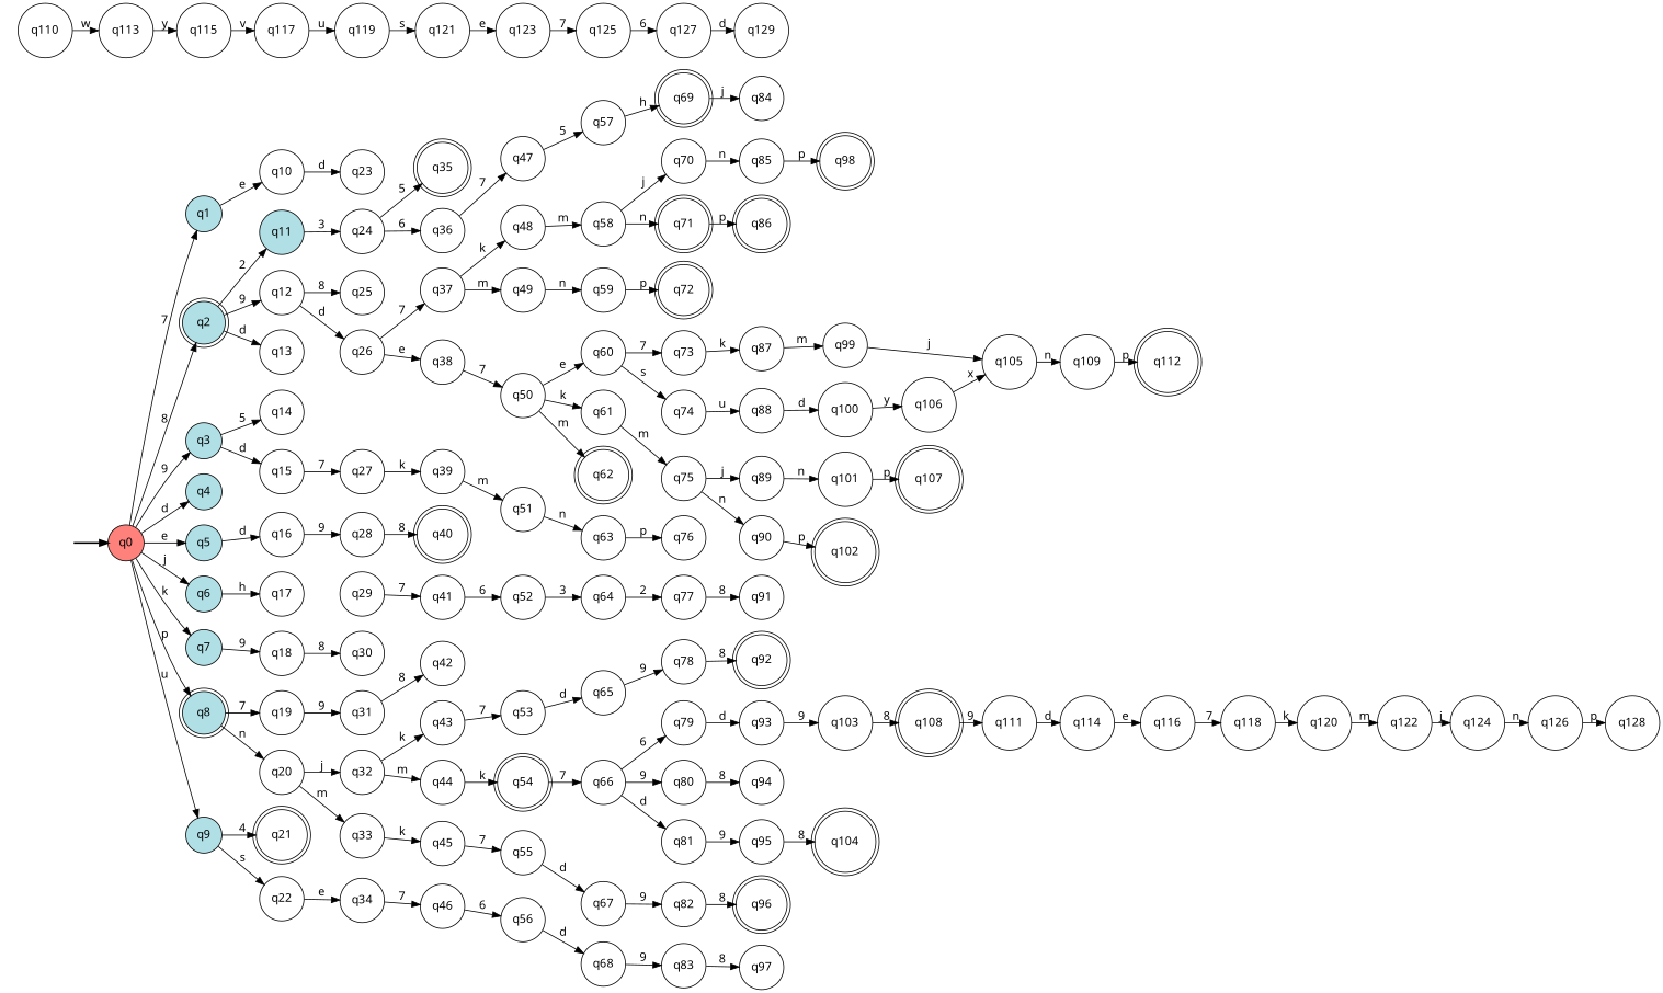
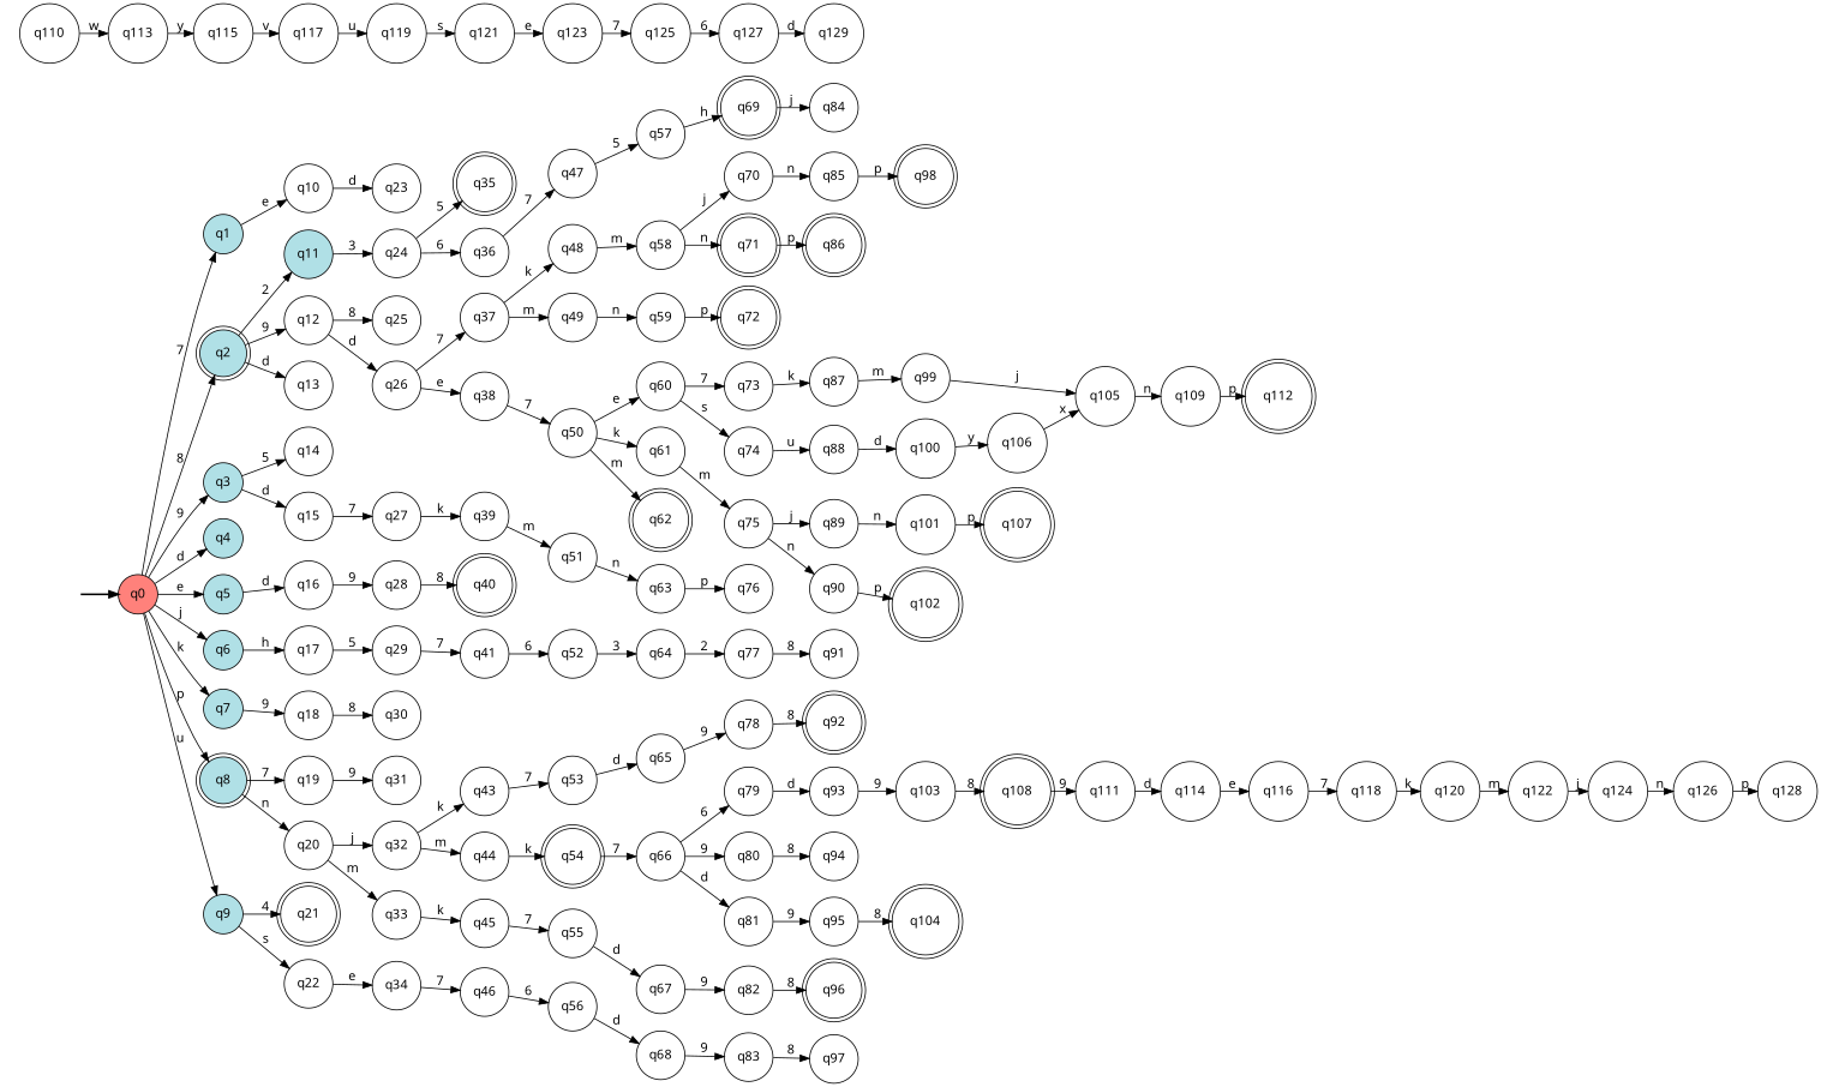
  digraph {
    fontname="Noto Sans"
    rankdir=LR
    node [fontname="Noto Sans" shape=circle style=filled color=black fillcolor=white]
    edge [fontname="Noto Sans"]
    __start0 [height=0 shape=none style=invis width=0 color="" fillcolor=""]
    n2 [fillcolor="#ff817b" label=q0]
    n3 [fillcolor=powderblue label=q1]
    n4 [fillcolor=powderblue label=q2 shape=doublecircle style="rounded,filled"]
    n5 [fillcolor=powderblue label=q3]
    n6 [fillcolor=powderblue label=q4]
    n7 [fillcolor=powderblue label=q5]
    n8 [fillcolor=powderblue label=q6]
    n9 [fillcolor=powderblue label=q7]
    n10 [fillcolor=powderblue label=q8 shape=doublecircle style="rounded,filled"]
    n11 [fillcolor=powderblue label=q9]
    n12 [label=q10]
    n13 [fillcolor=powderblue label=q11]
    n14 [label=q12]
    n15 [label=q13]
    n16 [label=q14]
    n17 [label=q15]
    n18 [label=q16]
    n19 [label=q17]
    n20 [label=q18]
    n21 [label=q19]
    n22 [label=q20]
    n23 [label=q21 shape=doublecircle style="rounded,filled"]
    n24 [label=q22]
    n25 [label=q23]
    n26 [label=q24]
    n27 [label=q25]
    n28 [label=q26]
    n29 [label=q27]
    n30 [label=q28]
    n31 [label=q29]
    n32 [label=q30]
    n33 [label=q31]
    n34 [label=q32]
    n35 [label=q33]
    n36 [label=q34]
    n37 [label=q35 shape=doublecircle style="rounded,filled"]
    n38 [label=q36]
    n39 [label=q37]
    n40 [label=q38]
    n41 [label=q39]
    n42 [label=q40 shape=doublecircle style="rounded,filled"]
    n43 [label=q41]
-   n44 [label=q42]
    n45 [label=q43]
    n46 [label=q44]
    n47 [label=q45]
    n48 [label=q46]
    n49 [label=q47]
    n50 [label=q48]
    n51 [label=q49]
    n52 [label=q50]
    n53 [label=q51]
    n54 [label=q52]
    n55 [label=q53]
    n56 [label=q54 shape=doublecircle style="rounded,filled"]
    n57 [label=q55]
    n58 [label=q56]
    n59 [label=q57]
    n60 [label=q58]
    n61 [label=q59]
    n62 [label=q60]
    n63 [label=q61]
    n64 [label=q62 shape=doublecircle style="rounded,filled"]
    n65 [label=q63]
    n66 [label=q64]
    n67 [label=q65]
    n68 [label=q66]
    n69 [label=q67]
    n70 [label=q68]
    n71 [label=q69 shape=doublecircle style="rounded,filled"]
    n72 [label=q70]
    n73 [label=q71 shape=doublecircle style="rounded,filled"]
    n74 [label=q72 shape=doublecircle style="rounded,filled"]
    n75 [label=q73]
    n76 [label=q74]
    n77 [label=q75]
    n78 [label=q76]
    n79 [label=q77]
    n80 [label=q78]
    n81 [label=q79]
    n82 [label=q80]
    n83 [label=q81]
    n84 [label=q82]
    n85 [label=q83]
    n86 [label=q84]
    n87 [label=q85]
    n88 [label=q86 shape=doublecircle style="rounded,filled"]
    n89 [label=q87]
    n90 [label=q88]
    n91 [label=q89]
    n92 [label=q90]
    n93 [label=q91]
    n94 [label=q92 shape=doublecircle style="rounded,filled"]
    n95 [label=q93]
    n96 [label=q94]
    n97 [label=q95]
    n98 [label=q96 shape=doublecircle style="rounded,filled"]
    n99 [label=q97]
    n100 [label=q98 shape=doublecircle style="rounded,filled"]
    n101 [label=q99]
    n102 [label=q100]
    n103 [label=q101]
    n104 [label=q102 shape=doublecircle style="rounded,filled"]
    n105 [label=q103]
    n106 [label=q104 shape=doublecircle style="rounded,filled"]
    n107 [label=q105]
    n108 [label=q106]
    n109 [label=q107 shape=doublecircle style="rounded,filled"]
    n110 [label=q108 shape=doublecircle style="rounded,filled"]
    n111 [label=q109]
    n112 [label=q111]
    n113 [label=q112 shape=doublecircle style="rounded,filled"]
    n114 [label=q110]
    n115 [label=q113]
    n116 [label=q114]
    n117 [label=q115]
    n118 [label=q116]
    n119 [label=q117]
    n120 [label=q118]
    n121 [label=q119]
    n122 [label=q120]
    n123 [label=q121]
    n124 [label=q122]
    n125 [label=q123]
    n126 [label=q124]
    n127 [label=q125]
    n128 [label=q126]
    n129 [label=q127]
    n130 [label=q128]
    n131 [label=q129]
    subgraph cluster_1 {
      nodesep=0.15
      ranksep=0.15
      style=invis
      __start0
      n2
    }
    __start0 -> n2 [penwidth=2]
    n2 -> n3 [label=7]
    n2 -> n4 [label=8]
    n2 -> n5 [label=9]
    n2 -> n6 [label=d]
    n2 -> n7 [label=e]
    n2 -> n8 [label=j]
    n2 -> n9 [label=k]
    n2 -> n10 [label=p]
    n2 -> n11 [label=u]
    n3 -> n12 [label=e]
    n4 -> n13 [label=2]
    n4 -> n14 [label=9]
    n4 -> n15 [label=d]
    n5 -> n16 [label=5]
    n5 -> n17 [label=d]
    n7 -> n18 [label=d]
    n8 -> n19 [label=h]
    n9 -> n20 [label=9]
    n10 -> n21 [label=7]
    n10 -> n22 [label=n]
    n11 -> n23 [label=4]
    n11 -> n24 [label=s]
    n12 -> n25 [label=d]
    n13 -> n26 [label=3]
    n14 -> n27 [label=8]
    n14 -> n28 [label=d]
    n17 -> n29 [label=7]
    n18 -> n30 [label=9]
+   n19 -> n31 [label=5]
    n20 -> n32 [label=8]
    n21 -> n33 [label=9]
    n22 -> n34 [label=j]
    n22 -> n35 [label=m]
    n24 -> n36 [label=e]
    n26 -> n37 [label=5]
    n26 -> n38 [label=6]
    n28 -> n39 [label=7]
    n28 -> n40 [label=e]
    n29 -> n41 [label=k]
    n30 -> n42 [label=8]
    n31 -> n43 [label=7]
-   n33 -> n44 [label=8]
    n34 -> n45 [label=k]
    n34 -> n46 [label=m]
    n35 -> n47 [label=k]
    n36 -> n48 [label=7]
    n38 -> n49 [label=7]
    n39 -> n50 [label=k]
    n39 -> n51 [label=m]
    n40 -> n52 [label=7]
    n41 -> n53 [label=m]
    n43 -> n54 [label=6]
    n45 -> n55 [label=7]
    n46 -> n56 [label=k]
    n47 -> n57 [label=7]
    n48 -> n58 [label=6]
    n49 -> n59 [label=5]
    n50 -> n60 [label=m]
    n51 -> n61 [label=n]
    n52 -> n62 [label=e]
    n52 -> n63 [label=k]
    n52 -> n64 [label=m]
    n53 -> n65 [label=n]
    n54 -> n66 [label=3]
    n55 -> n67 [label=d]
    n56 -> n68 [label=7]
    n57 -> n69 [label=d]
    n58 -> n70 [label=d]
    n59 -> n71 [label=h]
    n60 -> n72 [label=j]
    n60 -> n73 [label=n]
    n61 -> n74 [label=p]
    n62 -> n75 [label=7]
    n62 -> n76 [label=s]
    n63 -> n77 [label=m]
    n65 -> n78 [label=p]
    n66 -> n79 [label=2]
    n67 -> n80 [label=9]
    n68 -> n81 [label=6]
    n68 -> n82 [label=9]
    n68 -> n83 [label=d]
    n69 -> n84 [label=9]
    n70 -> n85 [label=9]
    n71 -> n86 [label=j]
    n72 -> n87 [label=n]
    n73 -> n88 [label=p]
    n75 -> n89 [label=k]
    n76 -> n90 [label=u]
    n77 -> n91 [label=j]
    n77 -> n92 [label=n]
    n79 -> n93 [label=8]
    n80 -> n94 [label=8]
    n81 -> n95 [label=d]
    n82 -> n96 [label=8]
    n83 -> n97 [label=9]
    n84 -> n98 [label=8]
    n85 -> n99 [label=8]
    n87 -> n100 [label=p]
    n89 -> n101 [label=m]
    n90 -> n102 [label=d]
    n91 -> n103 [label=n]
    n92 -> n104 [label=p]
    n95 -> n105 [label=9]
    n97 -> n106 [label=8]
    n101 -> n107 [label=j]
    n102 -> n108 [label=y]
    n103 -> n109 [label=p]
    n105 -> n110 [label=8]
    n107 -> n111 [label=n]
    n108 -> n107 [label=x]
    n110 -> n112 [label=9]
    n111 -> n113 [label=p]
    n112 -> n116 [label=d]
    n114 -> n115 [label=w]
    n115 -> n117 [label=y]
    n116 -> n118 [label=e]
    n117 -> n119 [label=v]
    n118 -> n120 [label=7]
    n119 -> n121 [label=u]
    n120 -> n122 [label=k]
    n121 -> n123 [label=s]
    n122 -> n124 [label=m]
    n123 -> n125 [label=e]
    n124 -> n126 [label=j]
    n125 -> n127 [label=7]
    n126 -> n128 [label=n]
    n127 -> n129 [label=6]
    n128 -> n130 [label=p]
    n129 -> n131 [label=d]
  }
